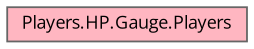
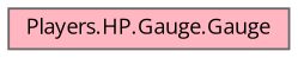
  digraph {
    rankdir=LR
    fontname="Open Sans"
-   n1 [color=grey40 fillcolor=lightpink fontname="Open Sans" fontsize=10 height=0.2 label="Players.HP.Gauge.Players" shape=box style=filled width=0.4]
+   n1 [color=grey40 fillcolor=lightpink fontname="Open Sans" fontsize=10 height=0.2 label="Players.HP.Gauge.Gauge" shape=box style=filled width=0.4]
  }
